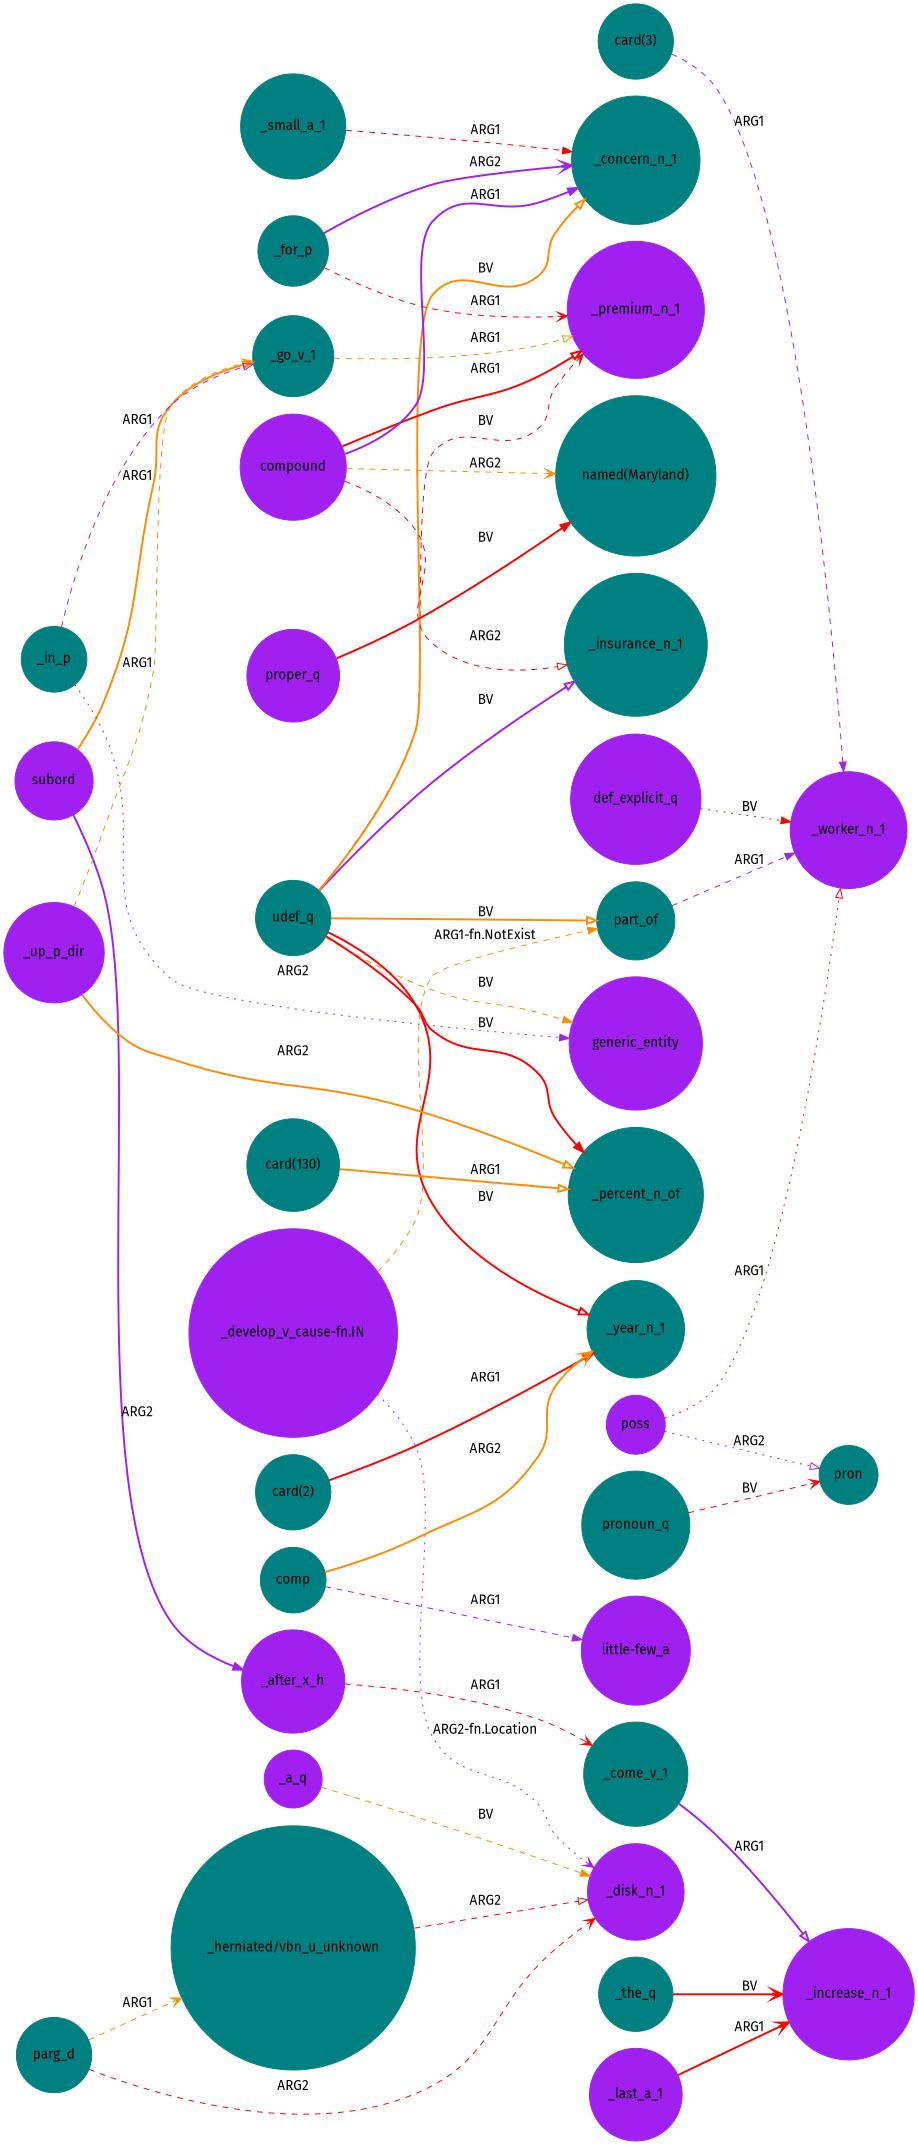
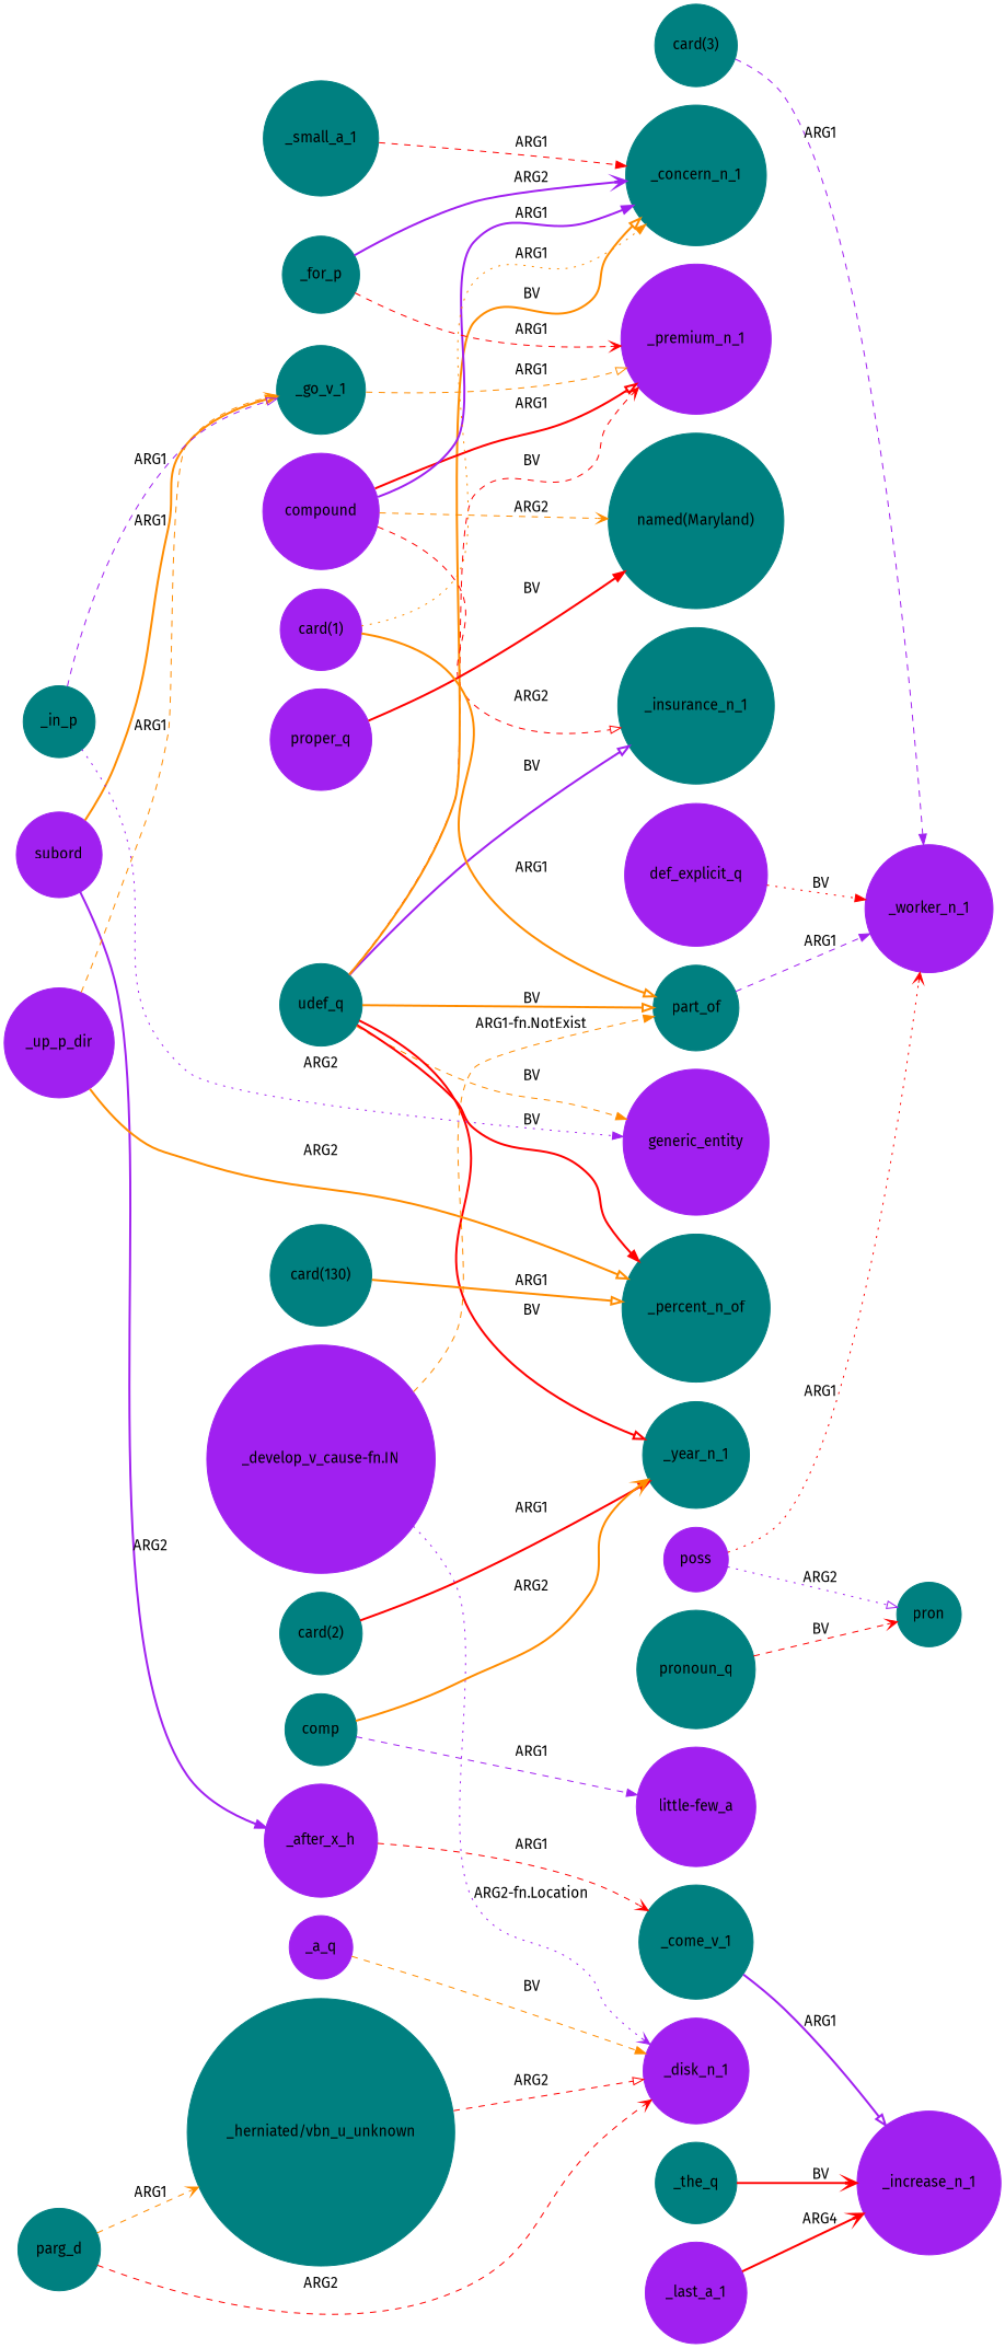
  digraph {
    fontname="Fira Sans"
    rankdir=LR
    node [color=teal fontname="Fira Sans" shape=circle style=filled]
    edge [arrowhead=onormal color=red fontname="Fira Sans" style=dashed]
    poss [color=purple]
    _worker_n_1 [color=purple]
    pron
    _premium_n_1 [color=purple]
    udef_q
    part_of
    generic_entity [color=purple]
    _insurance_n_1
    _percent_n_of
    _concern_n_1
    _year_n_1
    compound [color=purple]
    "named(Maryland)"
    subord [color=purple]
    _go_v_1
    _after_x_h [color=purple]
    _come_v_1
    _increase_n_1 [color=purple]
    "_develop_v_cause-fn.IN" [color=purple]
    _disk_n_1 [color=purple]
    _the_q
    parg_d
    "_herniated/vbn_u_unknown"
    _for_p
    _up_p_dir [color=purple]
    _in_p
    proper_q [color=purple]
+   "card(1)" [color=purple]
    pronoun_q
    "card(2)"
    comp
    "little-few_a" [color=purple]
    def_explicit_q [color=purple]
    _last_a_1 [color=purple]
    "card(3)"
    _a_q [color=purple]
    "card(130)"
    _small_a_1
-   poss -> _worker_n_1 [label=ARG1 style=dotted]
+   poss -> _worker_n_1 [arrowhead=vee label=ARG1 style=dotted]
    poss -> pron [color=purple label=ARG2 style=dotted]
    udef_q -> _premium_n_1 [arrowhead=vee label=BV]
    udef_q -> part_of [color=darkorange label=BV style=bold]
    udef_q -> generic_entity [arrowhead=normal color=darkorange label=BV]
    udef_q -> _insurance_n_1 [color=purple label=BV style=bold]
    udef_q -> _percent_n_of [arrowhead=normal label=BV style=bold]
    udef_q -> _concern_n_1 [color=darkorange label=BV style=bold]
    udef_q -> _year_n_1 [label=BV style=bold]
    part_of -> _worker_n_1 [arrowhead=normal color=purple label=ARG1]
    compound -> _premium_n_1 [label=ARG1 style=bold]
    compound -> _insurance_n_1 [label=ARG2]
    compound -> _concern_n_1 [arrowhead=normal color=purple label=ARG1 style=bold]
    compound -> "named(Maryland)" [arrowhead=vee color=darkorange label=ARG2]
    subord -> _go_v_1 [color=darkorange label=ARG1 style=bold]
    subord -> _after_x_h [arrowhead=normal color=purple label=ARG2 style=bold]
    _go_v_1 -> _premium_n_1 [color=darkorange label=ARG1]
    _after_x_h -> _come_v_1 [arrowhead=vee label=ARG1]
    _come_v_1 -> _increase_n_1 [color=purple label=ARG1 style=bold]
    "_develop_v_cause-fn.IN" -> part_of [arrowhead=normal color=darkorange label="ARG1-fn.NotExist"]
    "_develop_v_cause-fn.IN" -> _disk_n_1 [arrowhead=vee color=purple label="ARG2-fn.Location" style=dotted]
    _the_q -> _increase_n_1 [arrowhead=vee label=BV style=bold]
    parg_d -> _disk_n_1 [arrowhead=vee label=ARG2]
    parg_d -> "_herniated/vbn_u_unknown" [arrowhead=vee color=darkorange label=ARG1]
    "_herniated/vbn_u_unknown" -> _disk_n_1 [label=ARG2]
    _for_p -> _premium_n_1 [arrowhead=vee label=ARG1]
    _for_p -> _concern_n_1 [arrowhead=vee color=purple label=ARG2 style=bold]
    _up_p_dir -> _percent_n_of [color=darkorange label=ARG2 style=bold]
    _up_p_dir -> _go_v_1 [arrowhead=vee color=darkorange label=ARG1]
    _in_p -> generic_entity [arrowhead=normal color=purple label=ARG2 style=dotted]
    _in_p -> _go_v_1 [color=purple label=ARG1]
    proper_q -> "named(Maryland)" [arrowhead=normal label=BV style=bold]
+   "card(1)" -> part_of [color=darkorange label=ARG1 style=bold]
+   "card(1)" -> _concern_n_1 [arrowhead=normal color=darkorange label=ARG1 style=dotted]
    pronoun_q -> pron [arrowhead=vee label=BV]
    "card(2)" -> _year_n_1 [arrowhead=normal label=ARG1 style=bold]
    comp -> _year_n_1 [arrowhead=vee color=darkorange label=ARG2 style=bold]
    comp -> "little-few_a" [arrowhead=normal color=purple label=ARG1]
    def_explicit_q -> _worker_n_1 [arrowhead=normal label=BV style=dotted]
-   _last_a_1 -> _increase_n_1 [arrowhead=vee label=ARG1 style=bold]
+   _last_a_1 -> _increase_n_1 [arrowhead=vee label=ARG4 style=bold]
    "card(3)" -> _worker_n_1 [arrowhead=normal color=purple label=ARG1]
    _a_q -> _disk_n_1 [arrowhead=normal color=darkorange label=BV]
    "card(130)" -> _percent_n_of [color=darkorange label=ARG1 style=bold]
    _small_a_1 -> _concern_n_1 [arrowhead=normal label=ARG1]
  }
